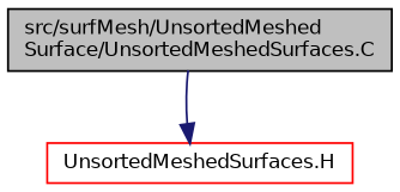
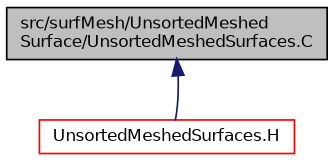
  digraph {
    node [fontname=Helvetica fontsize=10 shape=record]
    n1 [color=black fillcolor=grey75 fontcolor=black height=0.2 label="src/surfMesh/UnsortedMeshed\lSurface/UnsortedMeshedSurfaces.C" style=filled width=0.4]
    n2 [color=red height=0.2 label="UnsortedMeshedSurfaces.H" width=0.4]
-   n1 -> n2 [color=midnightblue fontname=Helvetica fontsize=10 labelfontname=Helvetica labelfontsize=10 style=solid]
+   n2 -> n1 [color=midnightblue fontname=Helvetica fontsize=10 labelfontname=Helvetica labelfontsize=10 style=solid]
  }
